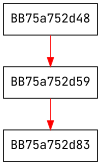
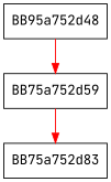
  digraph {
    fontname="JetBrains Mono"
    splines=ortho
    node [fontname="JetBrains Mono" shape=box]
    edge [color=red fontname="JetBrains Mono"]
-   BB75a752d48
+   BB75a752d48 [label=BB95a752d48]
    BB75a752d59
    BB75a752d83
    BB75a752d48 -> BB75a752d59
    BB75a752d59 -> BB75a752d83
  }
